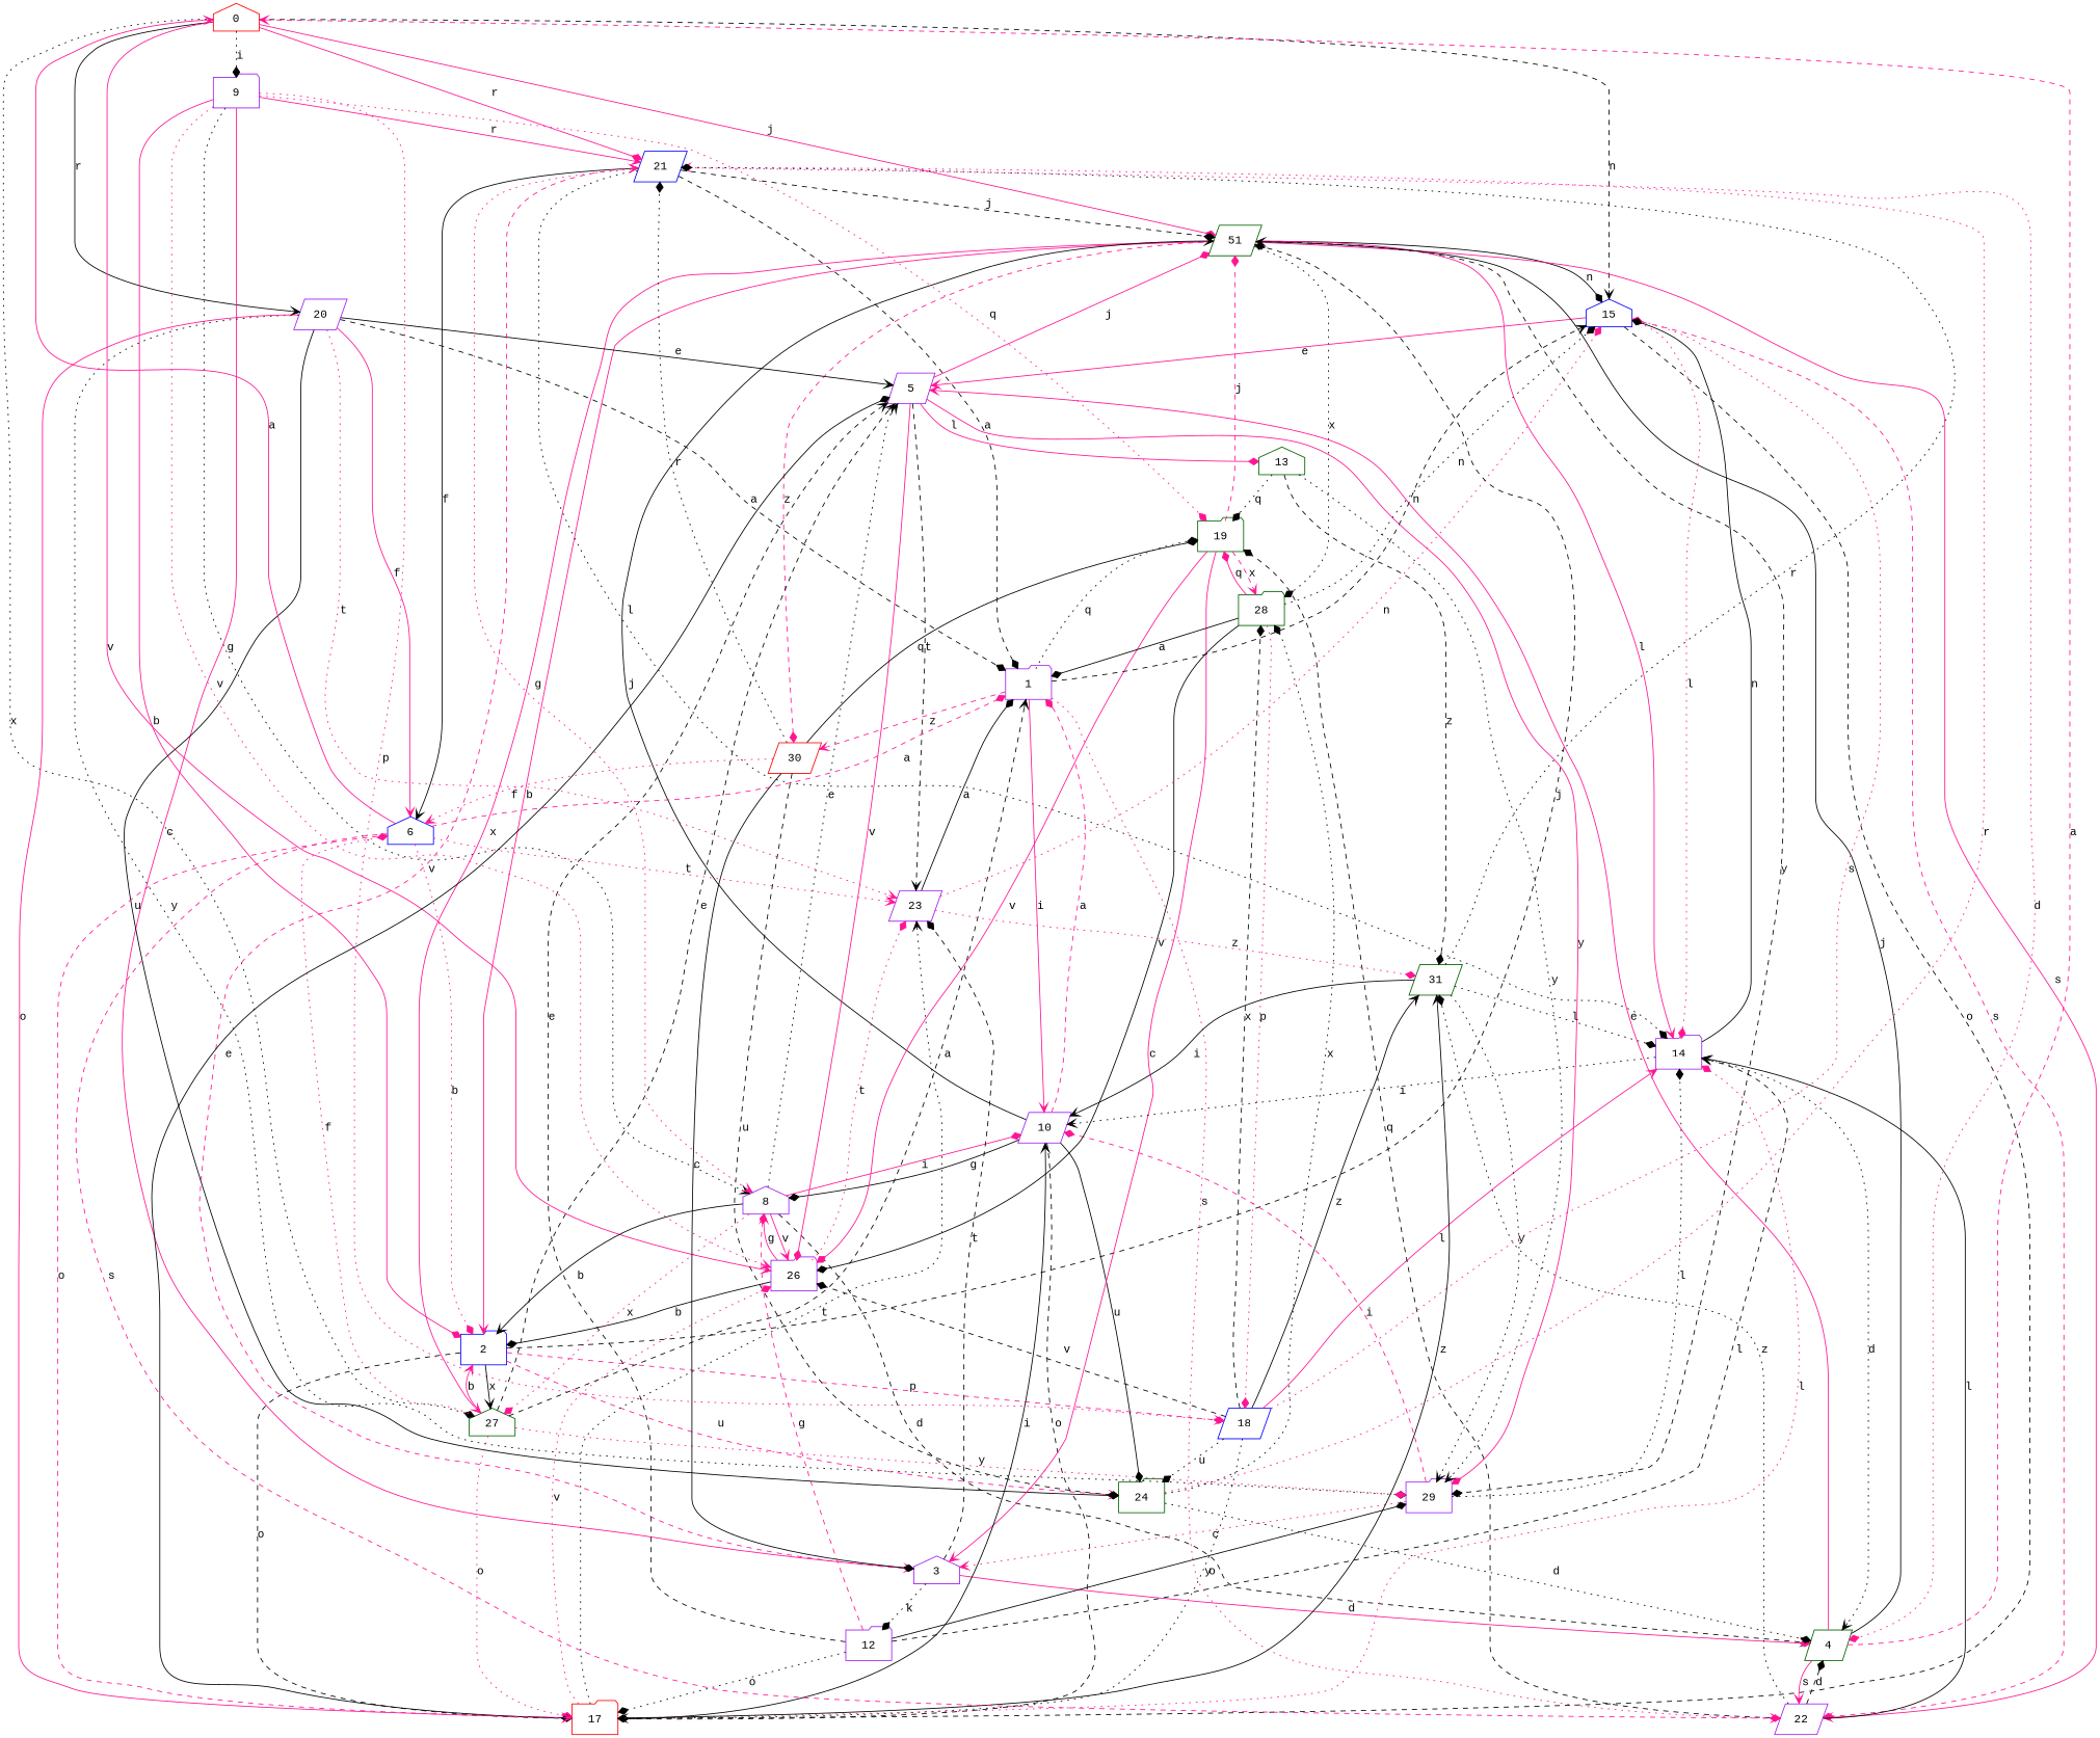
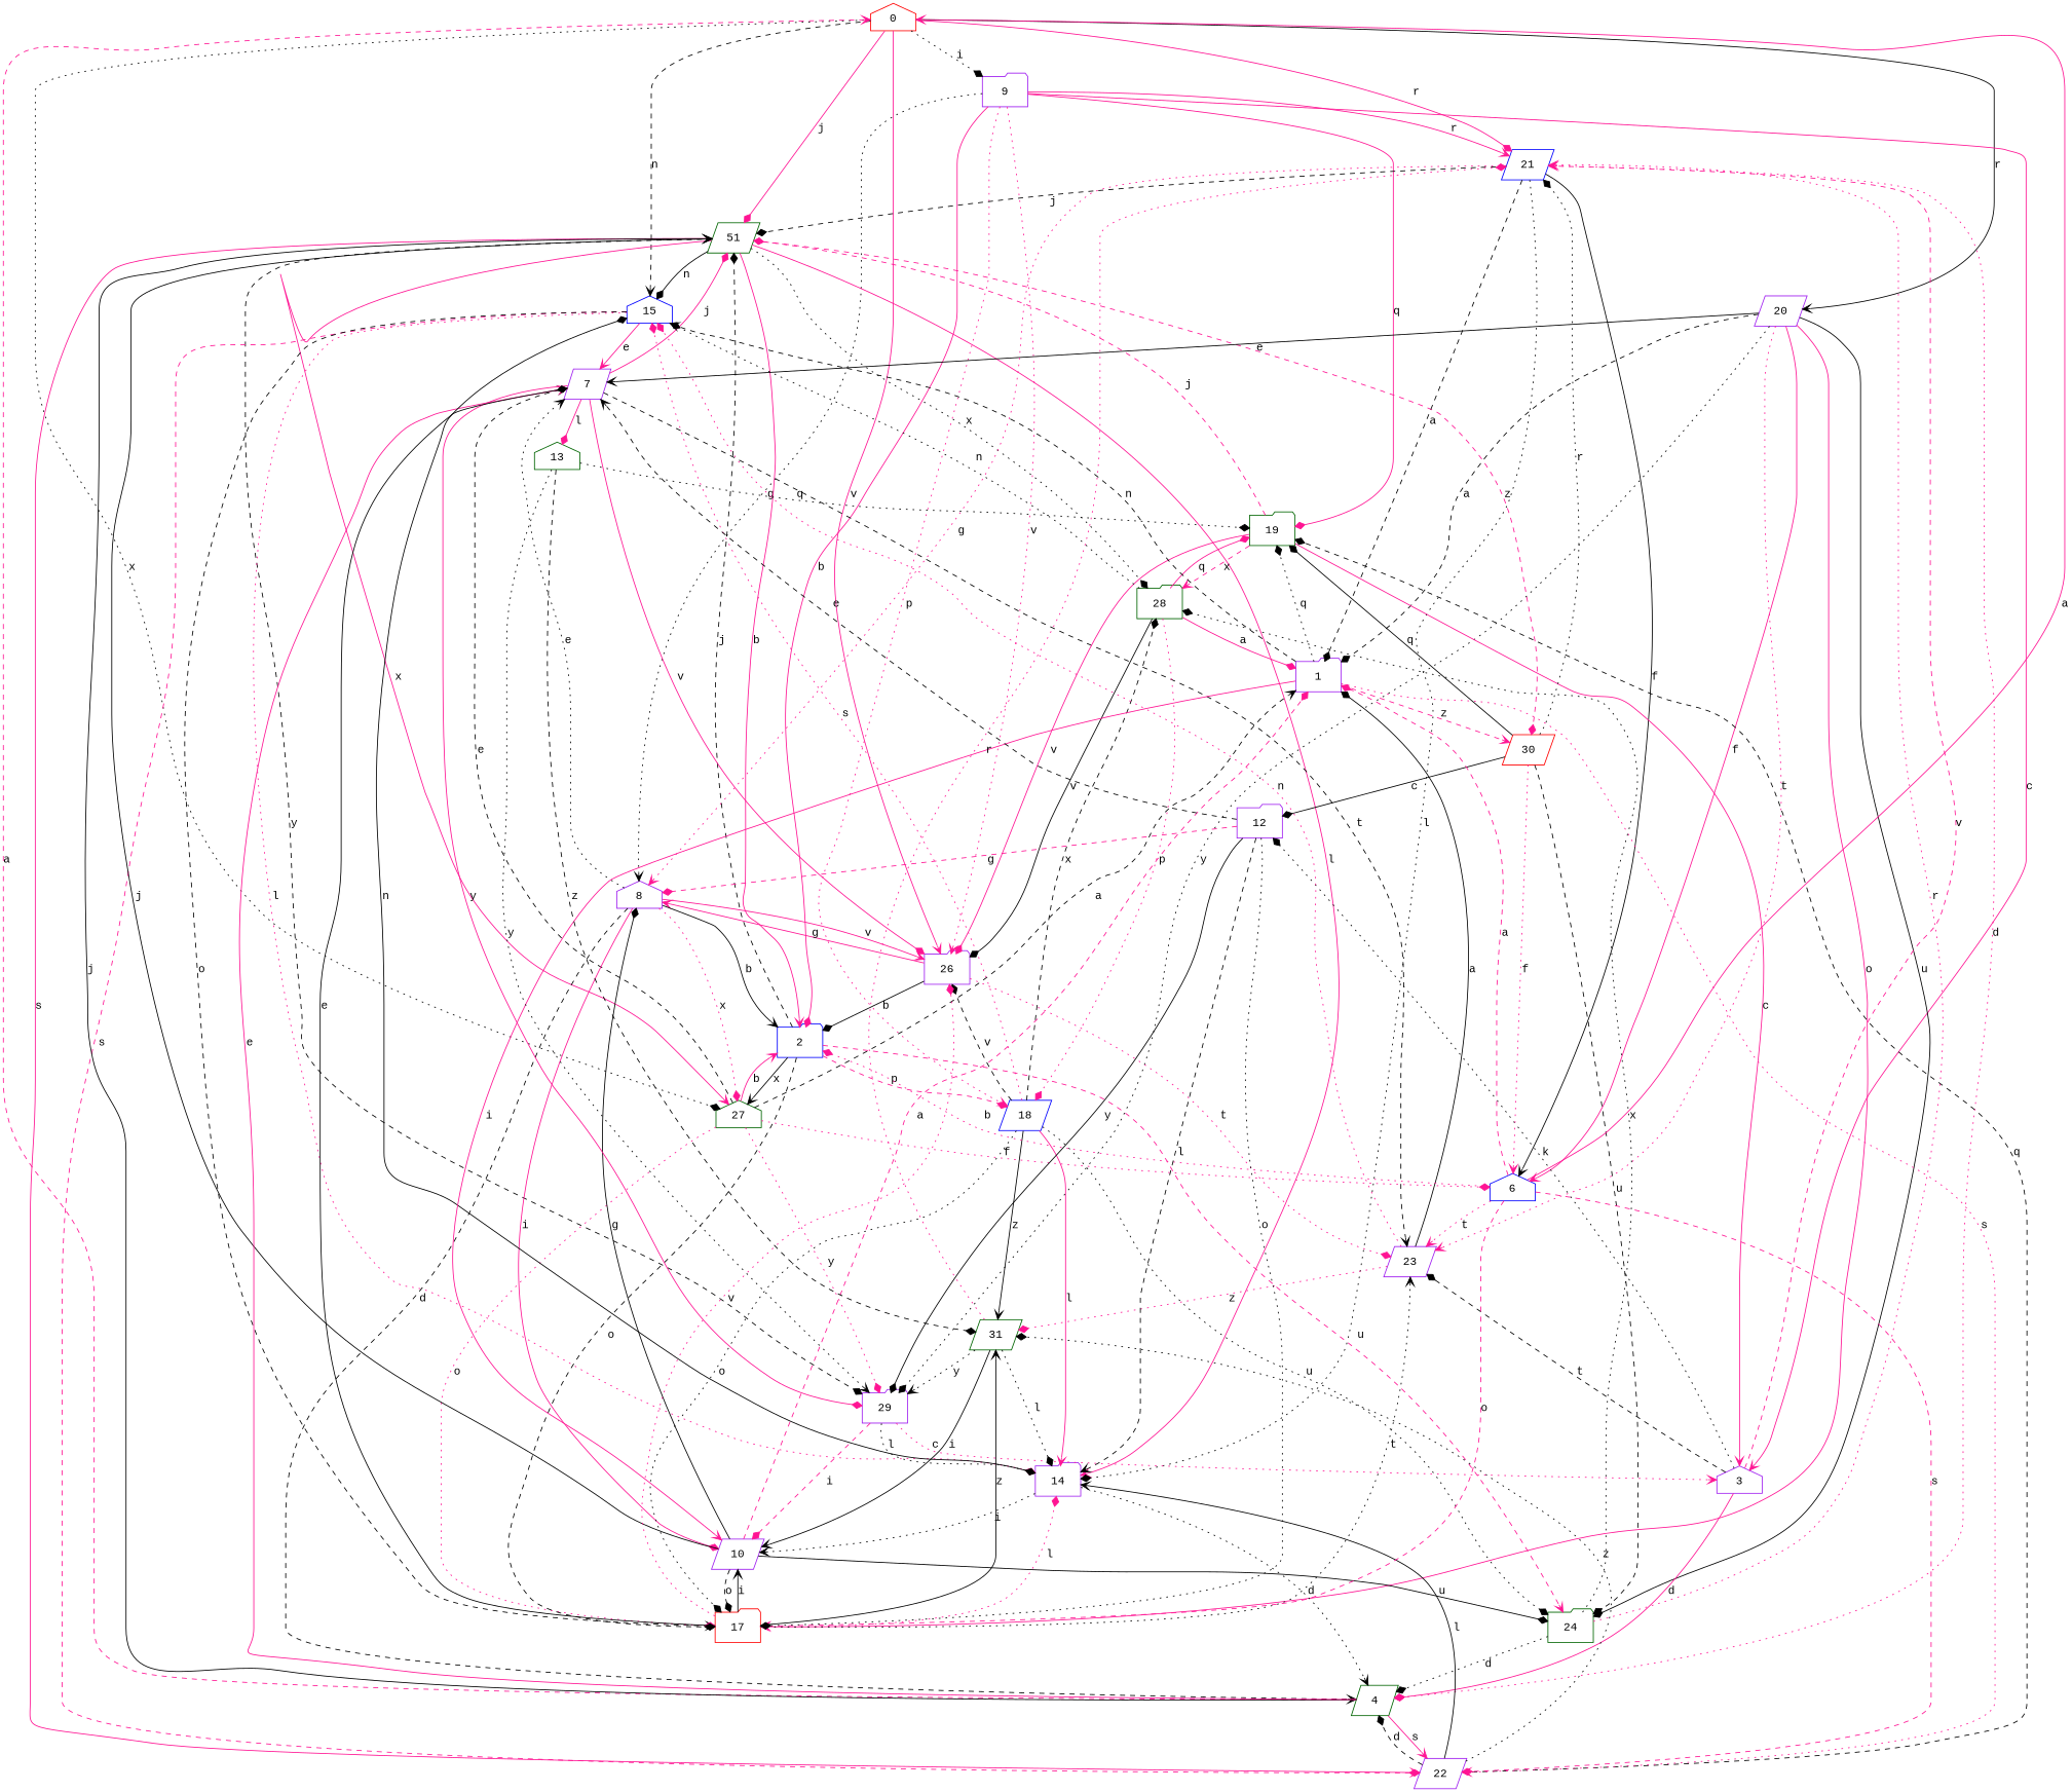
  strict digraph {
    fontname="Liberation Mono"
    node [color=purple fontname="Liberation Mono" shape=folder]
    edge [arrowhead=diamond color=black fontname="Liberation Mono" style=solid]
    0 [color=red shape=house]
    9
    n3 [color=darkgreen label=51 shape=parallelogram]
    15 [color=blue shape=house]
    20 [shape=parallelogram]
    21 [color=blue shape=parallelogram]
    26
    27 [color=darkgreen shape=house]
    8 [shape=house]
    10 [shape=parallelogram]
    2 [color=blue]
    4 [color=darkgreen shape=parallelogram]
-   5 [shape=parallelogram]
+   5 [shape=parallelogram label=7]
    19 [color=darkgreen]
    18 [color=blue shape=parallelogram]
    3 [shape=house]
    22 [shape=parallelogram]
    30 [color=red shape=parallelogram]
    29
    14
    28 [color=darkgreen]
    n22 [color=red label=17]
    1
    24 [color=darkgreen]
    23 [shape=parallelogram]
    6 [color=blue shape=house]
    31 [color=darkgreen shape=parallelogram]
    12
    13 [color=darkgreen shape=house]
    0 -> 9 [label=i style=dotted]
    0 -> n3 [color=deeppink label=j]
    0 -> 15 [arrowhead=vee label=n style=dashed]
    0 -> 20 [arrowhead=vee label=r]
    0 -> 21 [color=deeppink label=r]
    0 -> 26 [arrowhead=vee color=deeppink label=v]
    0 -> 27 [label=x style=dotted]
    9 -> 21 [arrowhead=vee color=deeppink label=r]
    9 -> 26 [arrowhead=vee color=deeppink label=v style=dotted]
    9 -> 8 [arrowhead=vee label=g style=dotted]
    9 -> 2 [color=deeppink label=b]
-   9 -> 19 [color=deeppink label=q style=dotted]
+   9 -> 19 [color=deeppink label=q]
    9 -> 18 [arrowhead=vee color=deeppink label=p style=dotted]
    9 -> 3 [arrowhead=vee color=deeppink label=c]
    n3 -> 15 [label=n]
    n3 -> 27 [arrowhead=vee color=deeppink label=x]
    n3 -> 2 [arrowhead=vee color=deeppink label=b]
    n3 -> 22 [arrowhead=vee color=deeppink label=s]
    n3 -> 30 [color=deeppink label=z style=dashed]
    n3 -> 29 [label=y style=dashed]
    n3 -> 14 [arrowhead=vee color=deeppink label=l]
    n3 -> 28 [label=x style=dotted]
    15 -> 5 [arrowhead=vee color=deeppink label=e]
    15 -> 22 [color=deeppink label=s style=dashed]
    15 -> 14 [color=deeppink label=l style=dotted]
    15 -> n22 [arrowhead=vee label=o style=dashed]
    20 -> 5 [arrowhead=vee label=e]
    20 -> 29 [label=y style=dotted]
    20 -> n22 [arrowhead=vee color=deeppink label=o]
    20 -> 1 [label=a style=dashed]
    20 -> 24 [label=u]
    20 -> 23 [arrowhead=vee color=deeppink label=t style=dotted]
    20 -> 6 [arrowhead=vee color=deeppink label=f]
    21 -> n3 [label=j style=dashed]
    21 -> 8 [arrowhead=vee color=deeppink label=g style=dotted]
    21 -> 4 [color=deeppink label=d style=dotted]
    21 -> 14 [label=l style=dotted]
    21 -> 1 [label=a style=dashed]
    21 -> 6 [arrowhead=vee label=f]
    26 -> 8 [arrowhead=vee color=deeppink label=g]
    26 -> 2 [label=b]
    26 -> 23 [color=deeppink label=t style=dotted]
    27 -> 2 [arrowhead=vee color=deeppink label=b]
    27 -> 5 [arrowhead=vee label=e style=dashed]
    27 -> 29 [color=deeppink label=y style=dotted]
    27 -> n22 [color=deeppink label=o style=dotted]
    27 -> 1 [arrowhead=vee label=a style=dashed]
    27 -> 6 [color=deeppink label=f style=dotted]
    8 -> 26 [arrowhead=vee color=deeppink label=v]
    8 -> 27 [color=deeppink label=x style=dotted]
    8 -> 10 [color=deeppink label=i]
    8 -> 2 [arrowhead=vee label=b]
    8 -> 4 [arrowhead=vee label=d style=dashed]
    8 -> 5 [arrowhead=vee label=e style=dotted]
    10 -> n3 [arrowhead=vee label=j]
    10 -> 8 [label=g]
    10 -> n22 [label=o style=dashed]
    10 -> 1 [color=deeppink label=a style=dashed]
    10 -> 24 [label=u]
    2 -> n3 [label=j style=dashed]
    2 -> 27 [arrowhead=vee label=x]
    2 -> 18 [color=deeppink label=p style=dashed]
    2 -> n22 [label=o style=dashed]
    2 -> 24 [arrowhead=vee color=deeppink label=u style=dashed]
    4 -> 0 [arrowhead=vee color=deeppink label=a style=dashed]
    4 -> n3 [arrowhead=vee label=j]
    4 -> 5 [arrowhead=vee color=deeppink label=e]
    4 -> 22 [arrowhead=vee color=deeppink label=s]
    5 -> n3 [color=deeppink label=j]
    5 -> 26 [color=deeppink label=v]
    5 -> 29 [color=deeppink label=y]
    5 -> 23 [arrowhead=vee label=t style=dashed]
    5 -> 13 [color=deeppink label=l]
    19 -> n3 [color=deeppink label=j style=dashed]
    19 -> 26 [color=deeppink label=v]
    19 -> 3 [arrowhead=vee color=deeppink label=c]
    19 -> 28 [arrowhead=vee color=deeppink label=x style=dashed]
    18 -> 15 [color=deeppink label=s style=dotted]
    18 -> 26 [label=v style=dashed]
    18 -> 14 [arrowhead=vee color=deeppink label=l]
    18 -> 28 [label=x style=dashed]
    18 -> n22 [label=o style=dotted]
    18 -> 24 [label=u style=dotted]
    18 -> 31 [arrowhead=vee label=z]
    3 -> 21 [arrowhead=vee color=deeppink label=v style=dashed]
    3 -> 4 [color=deeppink label=d]
    3 -> 23 [label=t style=dashed]
    3 -> 12 [label=k style=dotted]
    22 -> 4 [label=d style=dashed]
    22 -> 19 [label=q style=dashed]
    22 -> 14 [arrowhead=vee label=l]
    22 -> 31 [label=z style=dotted]
    30 -> 21 [label=r style=dotted]
    30 -> 19 [label=q]
-   30 -> 3 [label=c]
+   30 -> 12 [label=c]
    30 -> 24 [label=u style=dashed]
    30 -> 6 [arrowhead=vee color=deeppink label=f style=dotted]
    29 -> 10 [color=deeppink label=i style=dashed]
    29 -> 3 [arrowhead=vee color=deeppink label=c style=dotted]
    29 -> 14 [label=l style=dotted]
    14 -> 15 [label=n]
    14 -> 10 [arrowhead=vee label=i style=dotted]
    14 -> 4 [arrowhead=vee label=d style=dotted]
    28 -> 15 [label=n style=dotted]
    28 -> 26 [label=v]
    28 -> 19 [color=deeppink label=q]
    28 -> 18 [color=deeppink label=p style=dotted]
-   28 -> 1 [label=a]
+   28 -> 1 [color=deeppink label=a]
    n22 -> 26 [color=deeppink label=v style=dotted]
    n22 -> 10 [arrowhead=vee label=i]
    n22 -> 5 [label=e]
    n22 -> 14 [color=deeppink label=l style=dotted]
    n22 -> 23 [arrowhead=vee label=t style=dotted]
    n22 -> 31 [arrowhead=vee label=z]
    1 -> 15 [arrowhead=vee label=n style=dashed]
    1 -> 10 [arrowhead=vee color=deeppink label=i]
    1 -> 19 [label=q style=dotted]
    1 -> 22 [arrowhead=vee color=deeppink label=s style=dotted]
    1 -> 30 [arrowhead=vee color=deeppink label=z style=dashed]
    24 -> 21 [arrowhead=vee color=deeppink label=r style=dotted]
    24 -> 4 [label=d style=dotted]
    24 -> 28 [label=x style=dotted]
    23 -> 15 [color=deeppink label=n style=dotted]
    23 -> 1 [label=a]
    23 -> 31 [color=deeppink label=z style=dotted]
    6 -> 0 [arrowhead=vee color=deeppink label=a]
    6 -> 2 [color=deeppink label=b style=dotted]
    6 -> 22 [color=deeppink label=s style=dashed]
    6 -> n22 [arrowhead=vee color=deeppink label=o style=dashed]
    6 -> 1 [color=deeppink label=a style=dashed]
    6 -> 23 [arrowhead=vee color=deeppink label=t style=dotted]
-   31 -> 21 [label=r style=dotted]
+   31 -> 21 [color=deeppink label=r style=dotted]
    31 -> 10 [arrowhead=vee label=i]
    31 -> 29 [arrowhead=vee label=y style=dotted]
    31 -> 14 [label=l style=dotted]
    12 -> 8 [color=deeppink label=g style=dashed]
    12 -> 5 [arrowhead=vee label=e style=dashed]
    12 -> 29 [label=y]
    12 -> 14 [arrowhead=vee label=l style=dashed]
    12 -> n22 [label=o style=dotted]
    13 -> 19 [label=q style=dotted]
    13 -> 29 [arrowhead=vee label=y style=dotted]
    13 -> 31 [label=z style=dashed]
  }
